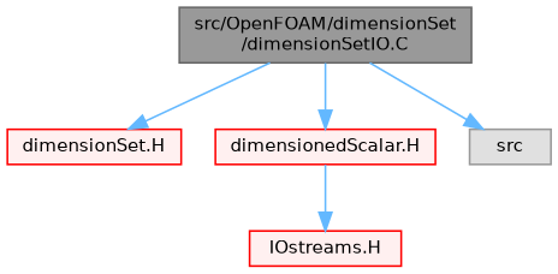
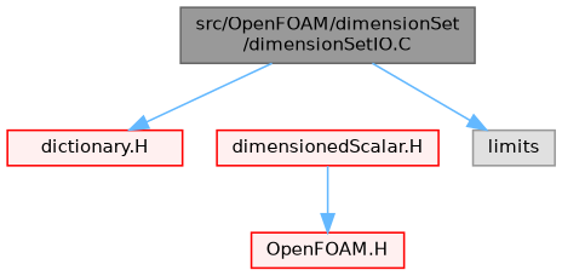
  digraph {
    node [color=red fillcolor="#FFF0F0" fontname=Helvetica fontsize=10 shape=box style=filled]
    edge [color=steelblue1 fontname=Helvetica fontsize=10 labelfontname=Helvetica labelfontsize=10 style=solid]
    n1 [color=gray40 fillcolor=grey60 fontcolor=black height=0.2 label="src/OpenFOAM/dimensionSet\l/dimensionSetIO.C" width=0.4]
-   n2 [height=0.2 label="dimensionSet.H" width=0.4]
+   n2 [height=0.2 label="dictionary.H" width=0.4]
    n3 [height=0.2 label="dimensionedScalar.H" width=0.4]
-   n4 [color=grey60 fillcolor="#E0E0E0" height=0.2 label=src width=0.4]
-   n5 [height=0.2 label="IOstreams.H" width=0.4]
+   n4 [color=grey60 fillcolor="#E0E0E0" height=0.2 label=limits width=0.4]
+   n5 [height=0.2 label="OpenFOAM.H" width=0.4]
    n1 -> n2
-   n1 -> n3
    n1 -> n4
    n3 -> n5
  }
